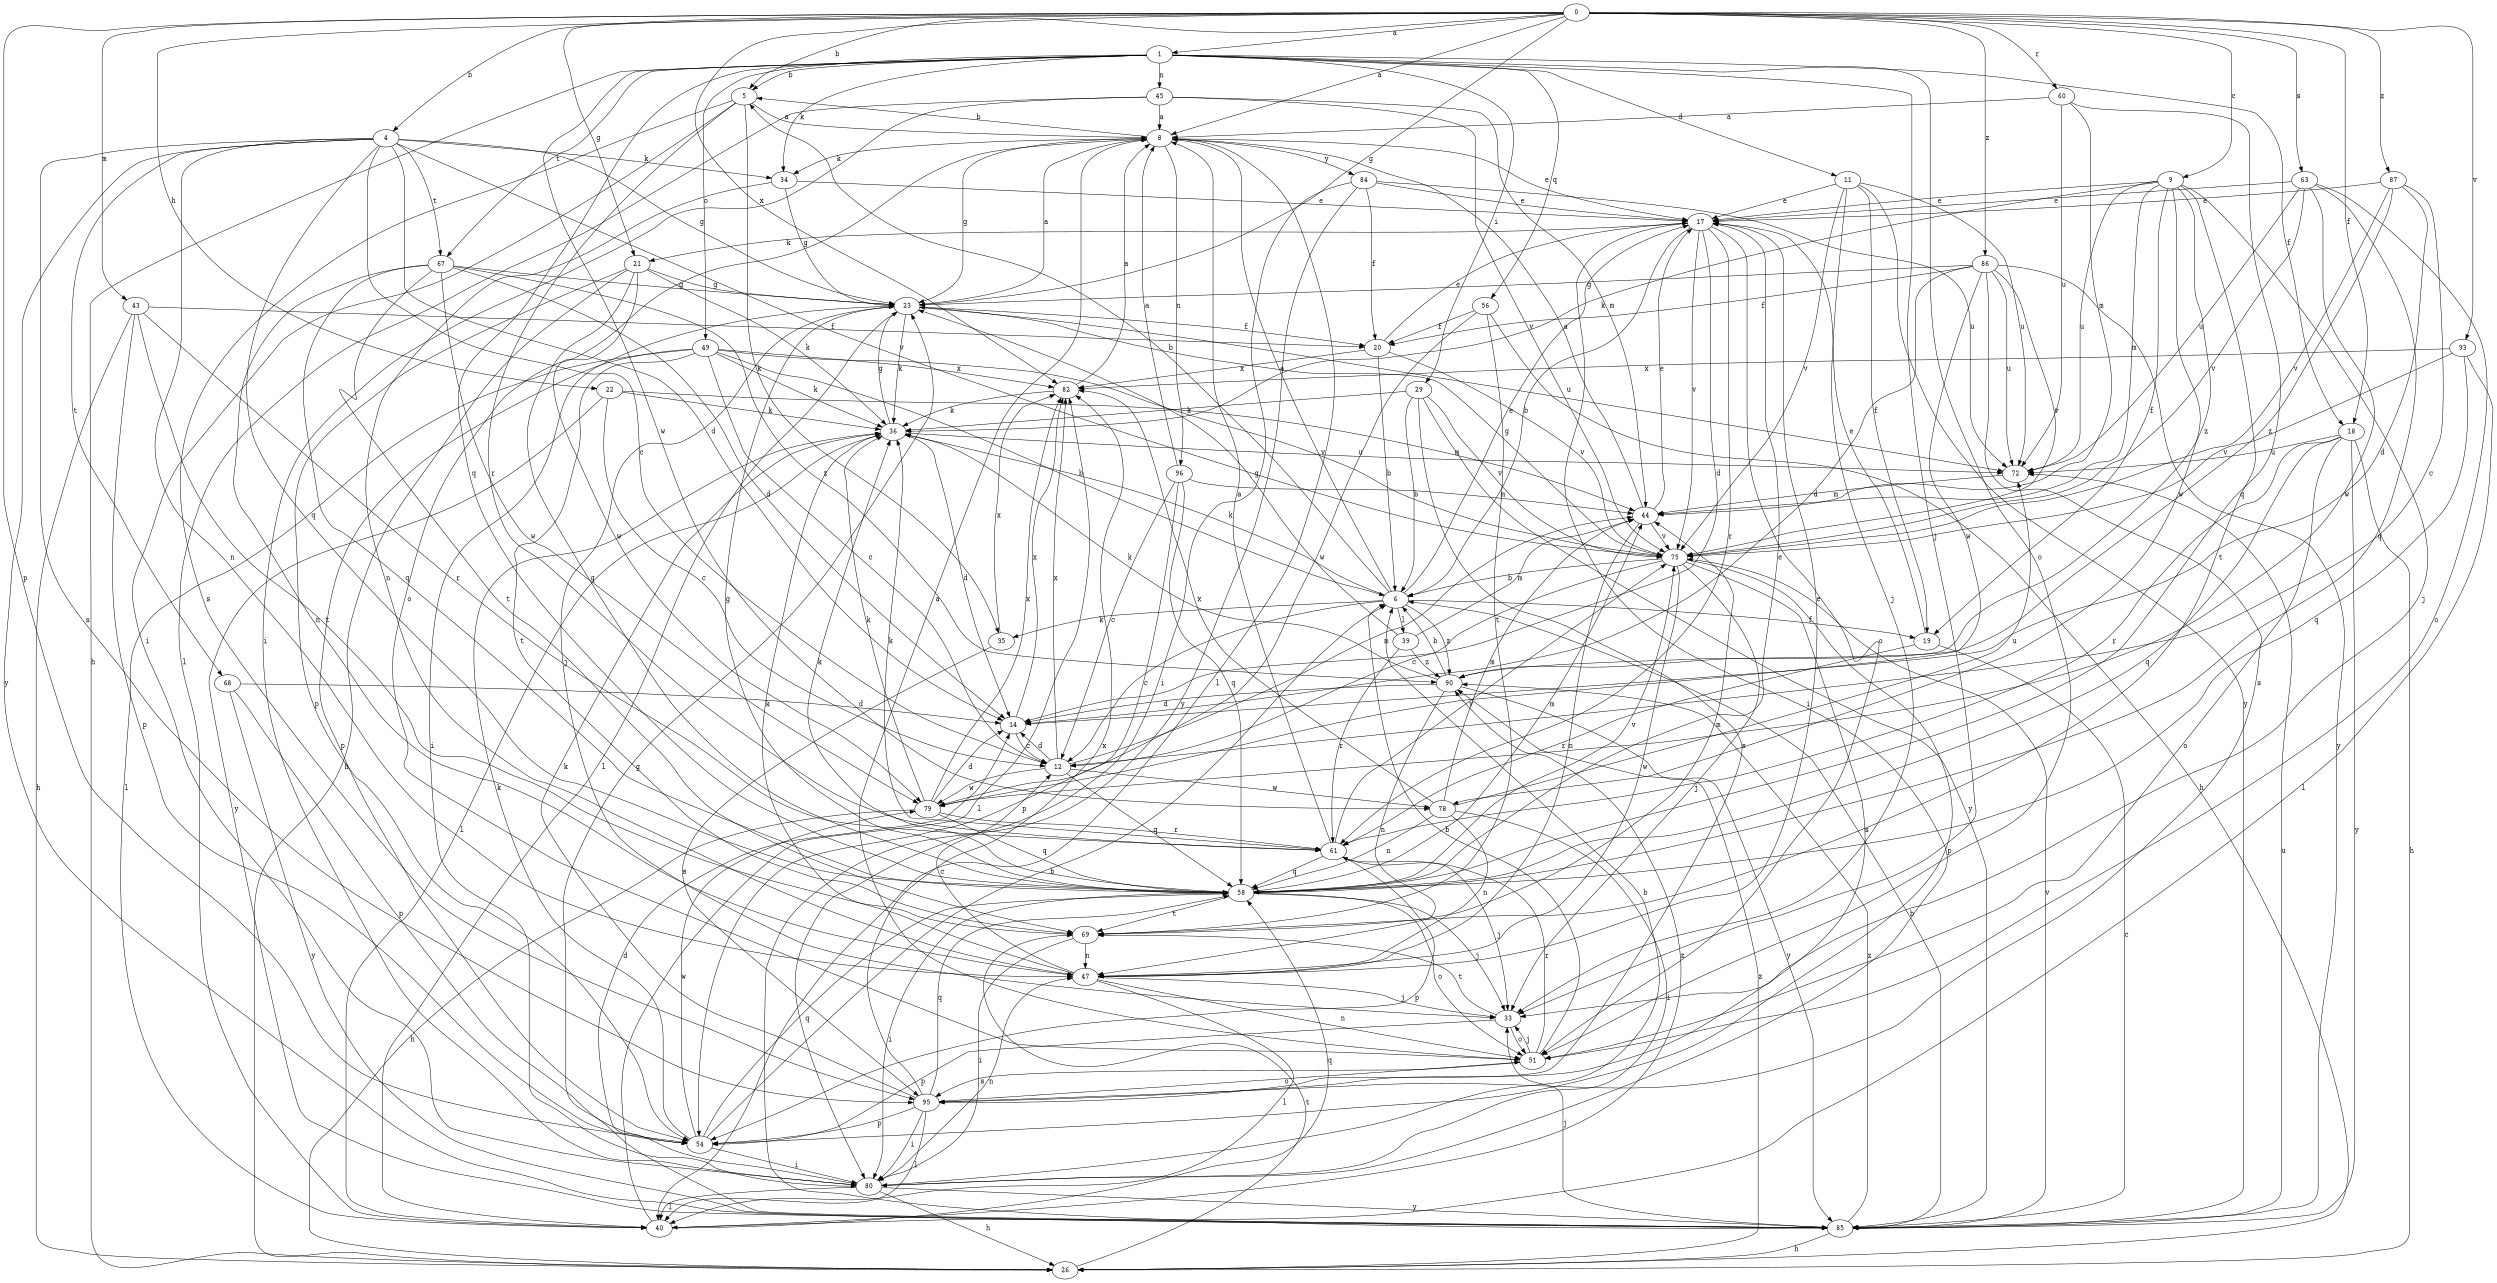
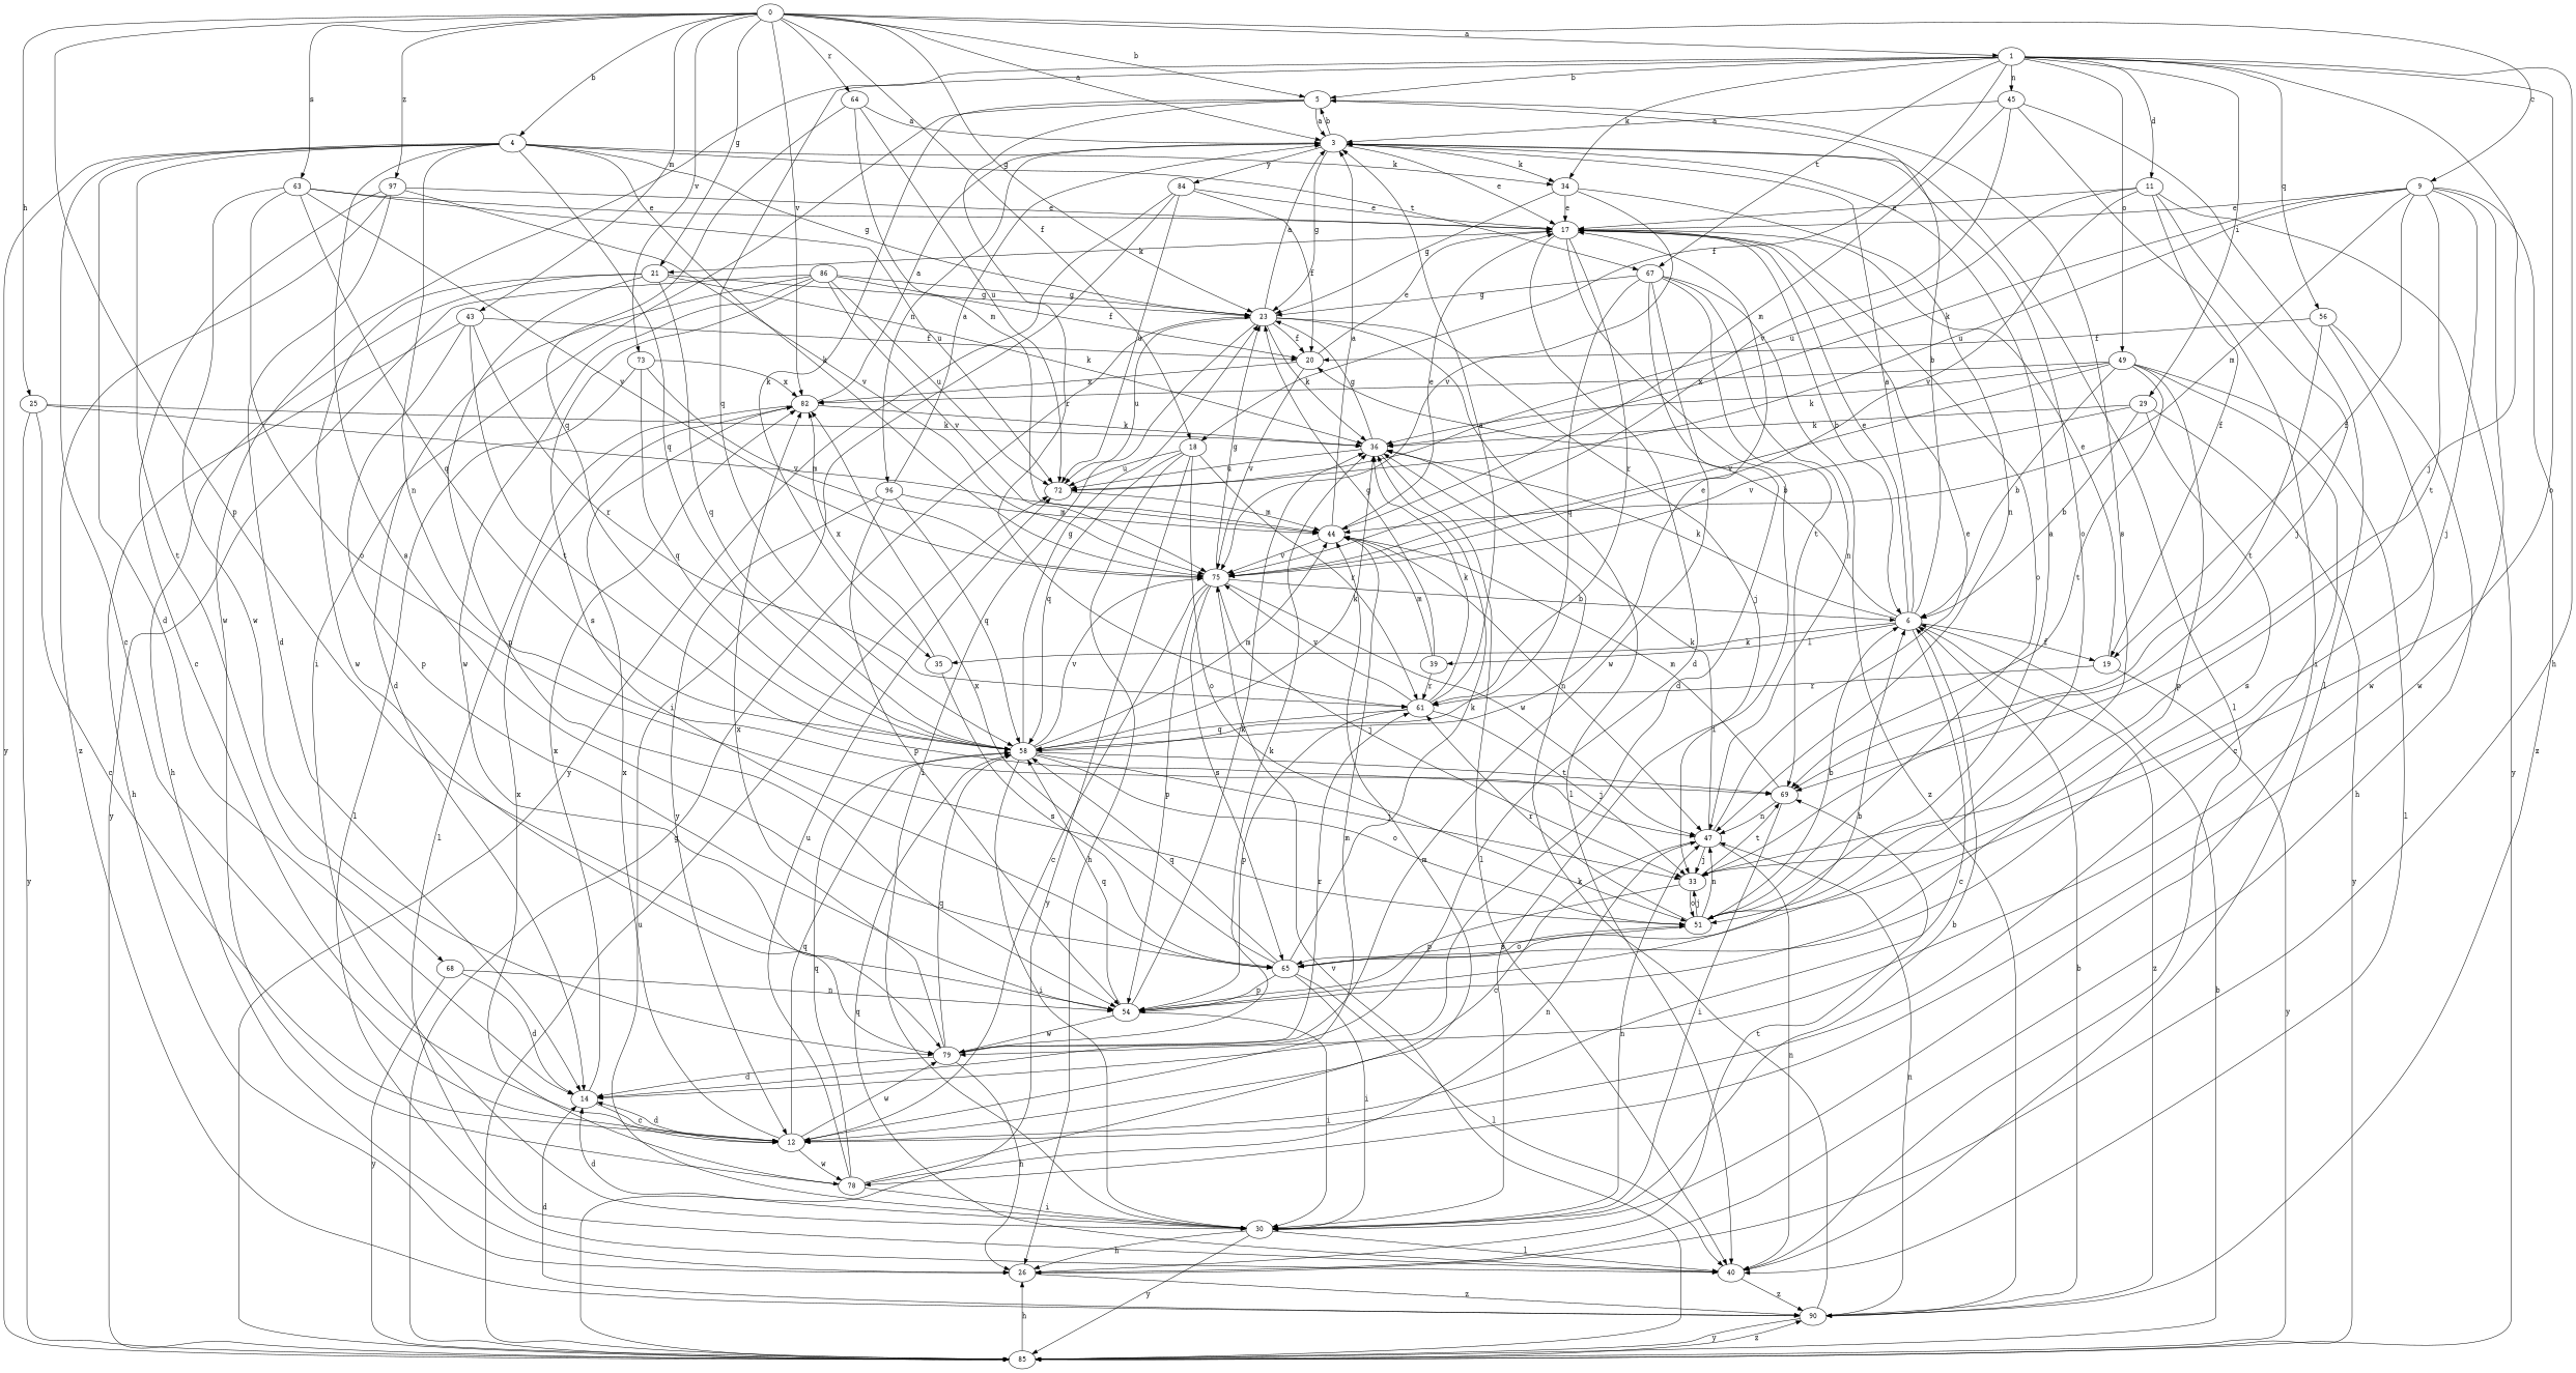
  strict digraph {
    fontname="Courier Prime"
    node [fontname="Courier Prime"]
    edge [fontname="Courier Prime"]
    0
    1
-   3 [label=8]
+   3
    4
    5
    9
    18
    21
    23
-   25 [label=22]
+   25
    43
    54
-   60
+   60 [label=64]
    63
-   73 [label=93]
+   73
    82
    86
-   87
+   87 [label=97]
    11
    26
    29
    33
    34
    45
    49
    51
    56
    58
    67
    78
    17
    40
    n33 [label=96]
    84
    n35 [label=12]
    14
    47
-   65 [label=95]
+   65
    68
    75
    85
-   30 [label=80]
+   30
    35
    61
    19
    36
    90
    44
    69
    72
    79
    20
    6
    39
    0 -> 1 [label=a]
    0 -> 3 [label=a]
    0 -> 4 [label=b]
    0 -> 5 [label=b]
    0 -> 9 [label=c]
    0 -> 18 [label=f]
    0 -> 21 [label=g]
    0 -> 23 [label=g]
    0 -> 25 [label=h]
    0 -> 43 [label=m]
    0 -> 54 [label=p]
    0 -> 60 [label=r]
    0 -> 63 [label=s]
    0 -> 73 [label=v]
-   0 -> 82 [label=x]
-   0 -> 86 [label=z]
+   0 -> 82 [label=v]
    0 -> 87 [label=z]
    1 -> 5 [label=b]
    1 -> 18 [label=f]
    1 -> 11 [label=d]
    1 -> 26 [label=h]
    1 -> 29 [label=i]
    1 -> 33 [label=j]
    1 -> 34 [label=k]
    1 -> 45 [label=n]
    1 -> 49 [label=o]
    1 -> 51 [label=o]
    1 -> 56 [label=q]
    1 -> 58 [label=q]
    1 -> 67 [label=t]
    1 -> 78 [label=w]
    3 -> 5 [label=b]
    3 -> 23 [label=g]
    3 -> 34 [label=k]
    3 -> 51 [label=o]
    3 -> 17 [label=e]
    3 -> 40 [label=l]
    3 -> n33 [label=n]
    3 -> 84 [label=y]
    4 -> 23 [label=g]
    4 -> 34 [label=k]
    4 -> 58 [label=q]
    4 -> 67 [label=t]
    4 -> n35 [label=c]
    4 -> 14 [label=d]
    4 -> 47 [label=n]
    4 -> 65 [label=s]
    4 -> 68 [label=t]
-   4 -> 75 [label=v]
+   4 -> 75 [label=k]
    4 -> 85 [label=y]
    5 -> 3 [label=a]
    5 -> 65 [label=s]
    5 -> 30 [label=i]
    5 -> 35 [label=k]
    5 -> 61 [label=r]
    9 -> 33 [label=j]
    9 -> 78 [label=w]
    9 -> 17 [label=e]
    9 -> 19 [label=f]
    9 -> 36 [label=k]
    9 -> 90 [label=z]
    9 -> 44 [label=m]
    9 -> 69 [label=t]
    9 -> 72 [label=u]
    18 -> 26 [label=h]
    18 -> 51 [label=o]
    18 -> 58 [label=q]
    18 -> 85 [label=y]
    18 -> 61 [label=r]
    18 -> 72 [label=u]
    21 -> 23 [label=g]
    21 -> 54 [label=p]
    21 -> 26 [label=h]
    21 -> 58 [label=q]
    21 -> 36 [label=k]
    21 -> 79 [label=w]
    23 -> 3 [label=a]
    23 -> 33 [label=j]
    23 -> 40 [label=l]
    23 -> 30 [label=i]
    23 -> 36 [label=k]
    23 -> 72 [label=u]
    23 -> 20 [label=f]
    25 -> n35 [label=c]
    25 -> 85 [label=y]
    25 -> 36 [label=k]
    25 -> 44 [label=m]
    43 -> 54 [label=p]
    43 -> 26 [label=h]
    43 -> 61 [label=r]
    43 -> 69 [label=t]
    43 -> 20 [label=f]
    54 -> 58 [label=q]
    54 -> 30 [label=i]
    54 -> 36 [label=k]
    54 -> 79 [label=w]
    54 -> 6 [label=b]
    60 -> 3 [label=a]
    60 -> 58 [label=q]
    60 -> 44 [label=m]
    60 -> 72 [label=u]
    63 -> 51 [label=o]
    63 -> 58 [label=q]
    63 -> 17 [label=e]
    63 -> 75 [label=v]
    63 -> 72 [label=u]
    63 -> 79 [label=w]
    73 -> 82 [label=x]
    73 -> 58 [label=q]
    73 -> 40 [label=l]
    73 -> 75 [label=v]
    82 -> 3 [label=a]
-   40 -> 82 [label=l]
+   82 -> 40 [label=l]
    82 -> 36 [label=k]
    86 -> 23 [label=g]
    86 -> 14 [label=d]
    86 -> 65 [label=s]
    86 -> 75 [label=v]
    86 -> 85 [label=y]
    86 -> 72 [label=u]
    86 -> 79 [label=w]
    86 -> 20 [label=f]
    87 -> 17 [label=e]
    87 -> n35 [label=c]
    87 -> 14 [label=d]
    87 -> 75 [label=v]
    87 -> 90 [label=z]
    11 -> 33 [label=j]
    11 -> 17 [label=e]
    11 -> 75 [label=v]
    11 -> 85 [label=y]
    11 -> 19 [label=f]
    11 -> 72 [label=u]
    26 -> 90 [label=z]
    26 -> 69 [label=t]
    29 -> 65 [label=s]
    29 -> 75 [label=v]
    29 -> 85 [label=y]
    29 -> 36 [label=k]
    29 -> 6 [label=b]
    33 -> 54 [label=p]
    33 -> 51 [label=o]
    33 -> 69 [label=t]
    34 -> 23 [label=g]
    34 -> 17 [label=e]
    34 -> 47 [label=n]
    45 -> 3 [label=a]
    45 -> 40 [label=l]
    45 -> 75 [label=v]
    45 -> 30 [label=i]
    45 -> 44 [label=m]
    49 -> 54 [label=p]
    49 -> 82 [label=x]
    49 -> 40 [label=l]
    49 -> n35 [label=c]
    49 -> 75 [label=v]
    49 -> 36 [label=k]
    49 -> 69 [label=t]
    49 -> 6 [label=b]
    51 -> 3 [label=a]
    51 -> 33 [label=j]
-   47 -> 51 [label=n]
+   51 -> 47 [label=n]
    51 -> 65 [label=s]
    51 -> 61 [label=r]
    51 -> 6 [label=b]
    56 -> 26 [label=h]
    56 -> 69 [label=t]
    56 -> 79 [label=w]
    56 -> 20 [label=f]
    58 -> 23 [label=g]
    58 -> 33 [label=j]
    58 -> 51 [label=o]
    58 -> 17 [label=e]
    58 -> 75 [label=v]
    58 -> 30 [label=i]
    58 -> 36 [label=k]
    58 -> 44 [label=m]
    58 -> 69 [label=t]
    67 -> 23 [label=g]
    67 -> 58 [label=q]
    67 -> 14 [label=d]
    67 -> 47 [label=n]
    67 -> 90 [label=z]
    67 -> 69 [label=t]
    67 -> 79 [label=w]
    78 -> 82 [label=x]
-   78 -> 58 [label=n]
+   78 -> 58 [label=q]
    78 -> 47 [label=n]
    78 -> 30 [label=i]
    78 -> 44 [label=m]
    78 -> 72 [label=u]
    17 -> 21 [label=k]
    17 -> 51 [label=o]
    17 -> 14 [label=d]
-   17 -> 75 [label=v]
+   34 -> 75 [label=v]
    17 -> 30 [label=i]
    17 -> 61 [label=r]
    17 -> 6 [label=b]
    40 -> 58 [label=q]
    40 -> 90 [label=z]
    n33 -> 3 [label=a]
    n33 -> 54 [label=p]
    n33 -> 58 [label=q]
-   n33 -> n35 [label=c]
+   n33 -> n35 [label=y]
    n33 -> 44 [label=m]
    84 -> 17 [label=e]
    84 -> 85 [label=y]
    84 -> 30 [label=i]
    84 -> 72 [label=u]
    84 -> 20 [label=f]
    n35 -> 82 [label=x]
    n35 -> 58 [label=q]
    n35 -> 78 [label=w]
    n35 -> 14 [label=d]
    n35 -> 44 [label=m]
    n35 -> 79 [label=w]
    14 -> 82 [label=x]
    14 -> n35 [label=c]
    47 -> 33 [label=j]
    47 -> 17 [label=e]
-   47 -> 40 [label=l]
+   47 -> 40 [label=n]
    47 -> n35 [label=c]
    47 -> 36 [label=k]
    65 -> 54 [label=p]
    65 -> 82 [label=x]
    65 -> 51 [label=o]
    65 -> 58 [label=q]
    65 -> 40 [label=l]
    65 -> 30 [label=i]
    65 -> 36 [label=k]
-   68 -> 54 [label=p]
+   68 -> 54 [label=n]
    68 -> 14 [label=d]
    68 -> 85 [label=y]
    75 -> 23 [label=g]
    75 -> 54 [label=p]
    75 -> 33 [label=j]
    75 -> n35 [label=c]
    75 -> 47 [label=w]
    75 -> 65 [label=s]
    75 -> 6 [label=b]
    85 -> 23 [label=g]
    85 -> 26 [label=h]
-   85 -> 33 [label=j]
    85 -> 75 [label=v]
    85 -> 90 [label=z]
    85 -> 72 [label=u]
    85 -> 6 [label=b]
    30 -> 26 [label=h]
    30 -> 40 [label=l]
    30 -> 14 [label=d]
    30 -> 47 [label=n]
    30 -> 85 [label=y]
    30 -> 6 [label=b]
    35 -> 82 [label=x]
    35 -> 65 [label=s]
    61 -> 3 [label=a]
    61 -> 54 [label=p]
    61 -> 33 [label=j]
    61 -> 58 [label=q]
    61 -> 75 [label=v]
    61 -> 36 [label=k]
    19 -> 17 [label=e]
-   19 -> 85 [label=c]
+   19 -> 85 [label=y]
    19 -> 61 [label=r]
    36 -> 23 [label=g]
    36 -> 40 [label=l]
-   36 -> 14 [label=d]
    36 -> 72 [label=u]
    90 -> 14 [label=d]
    90 -> 47 [label=n]
    90 -> 85 [label=y]
    90 -> 36 [label=k]
    90 -> 6 [label=b]
    44 -> 3 [label=a]
    44 -> 17 [label=e]
    44 -> 47 [label=n]
    44 -> 75 [label=v]
    69 -> 47 [label=n]
    69 -> 30 [label=i]
    69 -> 44 [label=m]
    72 -> 44 [label=m]
    79 -> 82 [label=x]
    79 -> 26 [label=h]
    79 -> 58 [label=q]
    79 -> 14 [label=d]
    79 -> 61 [label=r]
    79 -> 36 [label=k]
    20 -> 82 [label=x]
    20 -> 17 [label=e]
    20 -> 75 [label=v]
-   20 -> 6 [label=b]
+   6 -> 20 [label=b]
    6 -> 3 [label=a]
    6 -> 5 [label=b]
    6 -> 17 [label=e]
    6 -> n35 [label=c]
    6 -> 35 [label=k]
    6 -> 19 [label=f]
    6 -> 36 [label=k]
    6 -> 90 [label=z]
    6 -> 39 [label=l]
    39 -> 23 [label=g]
    39 -> 61 [label=r]
-   39 -> 90 [label=z]
    39 -> 44 [label=m]
  }
